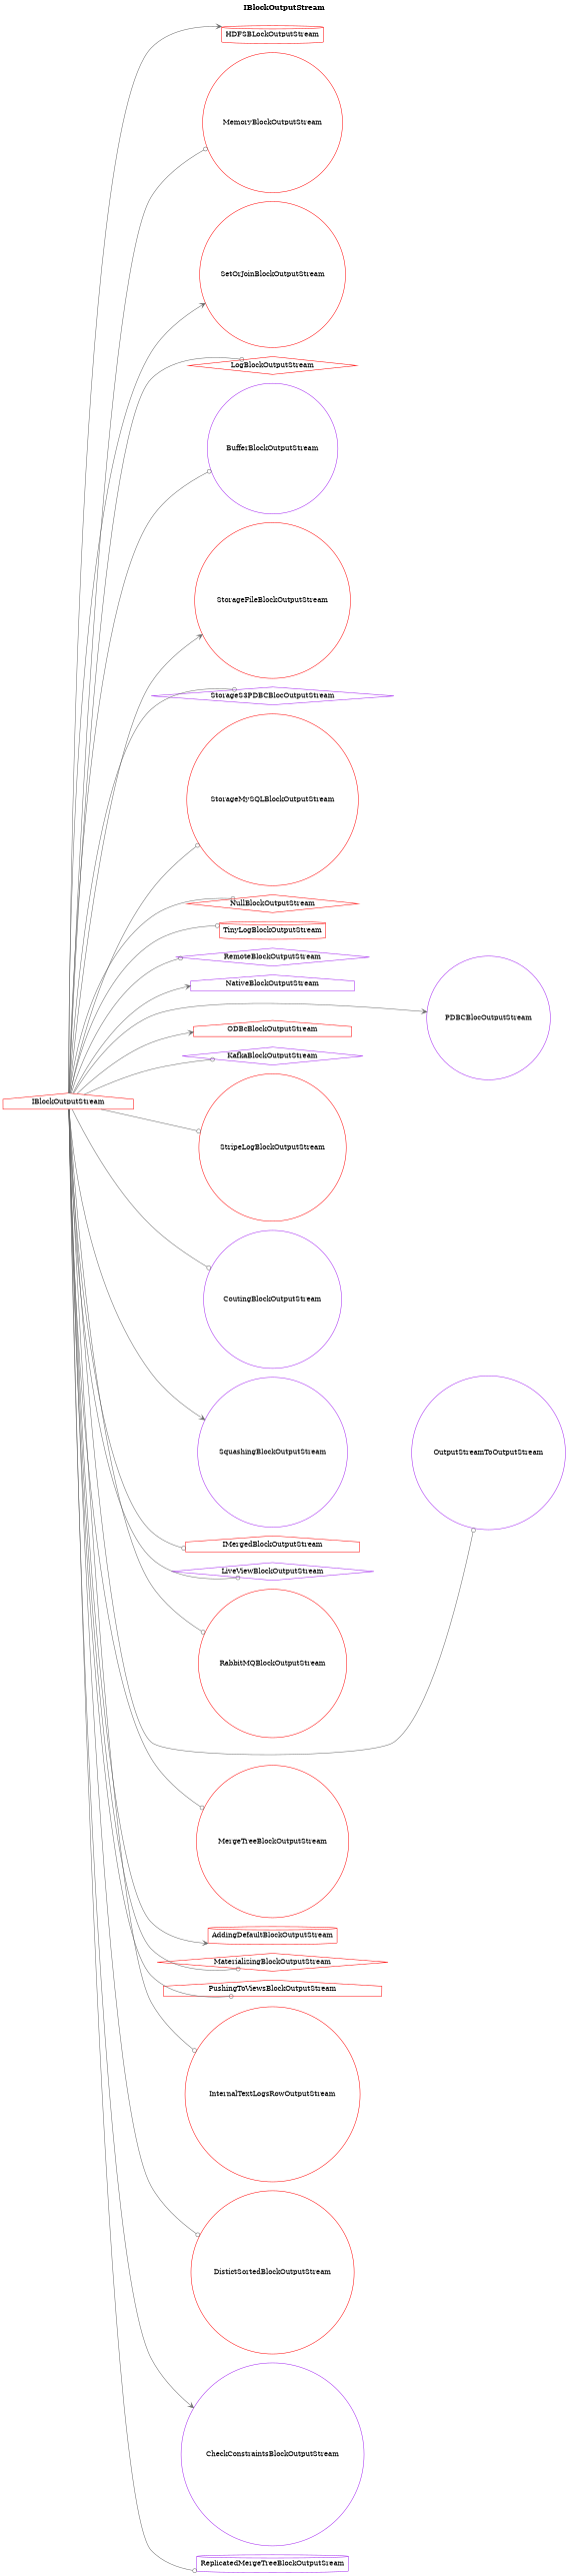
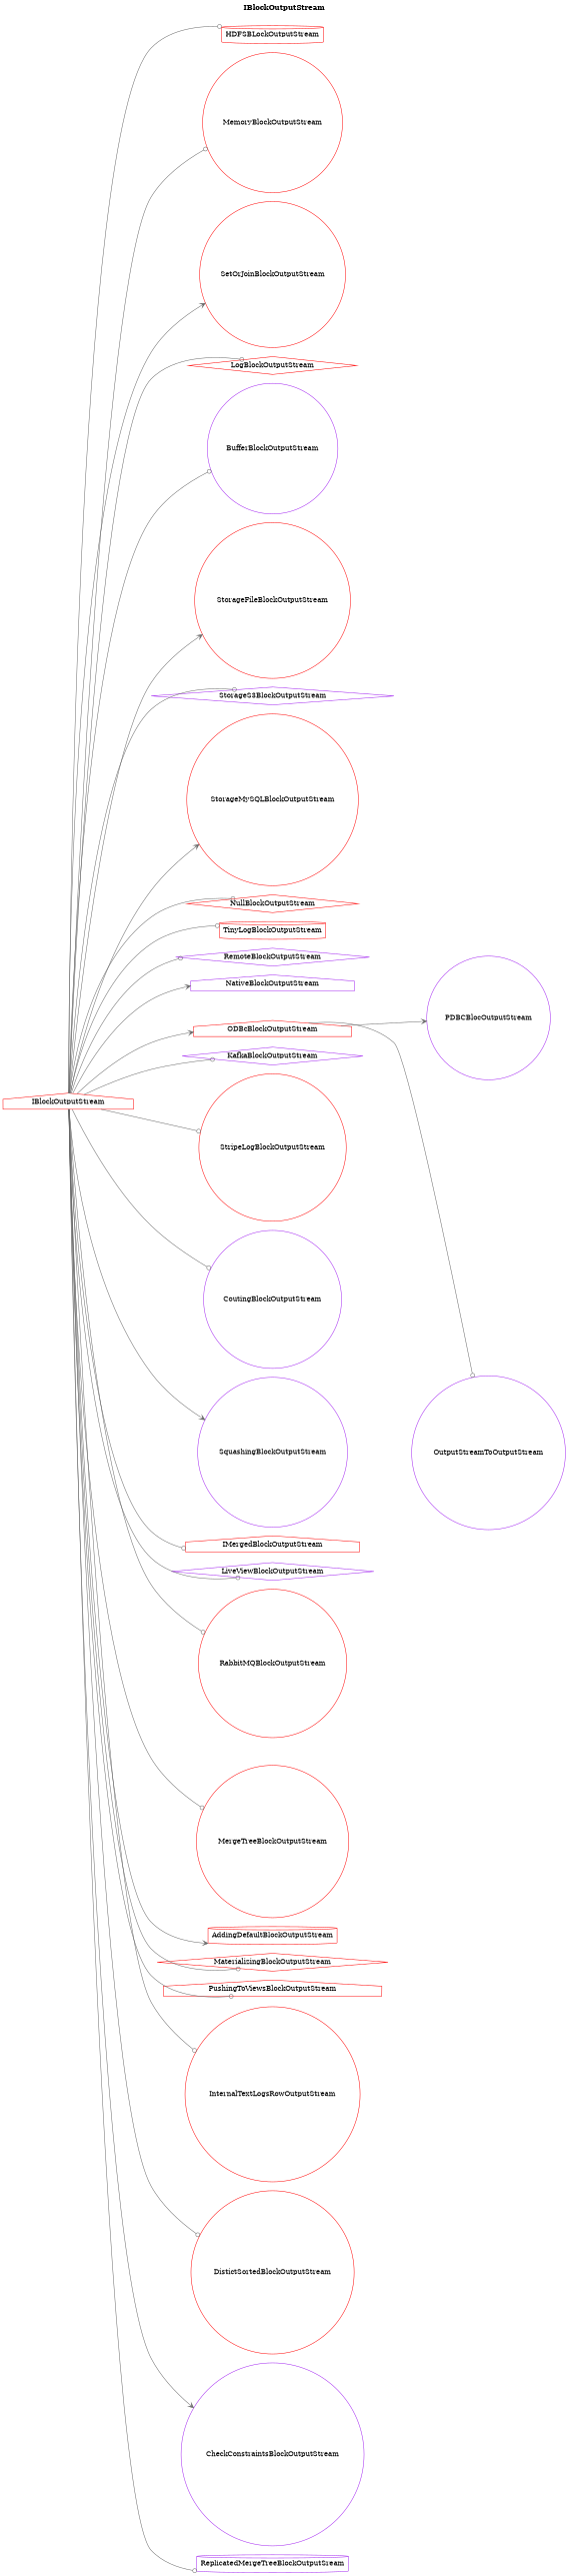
  digraph {
    label=<<B>IBlockOutputStream</B>>
    labelloc=t
    newrank=true
    rankdir=LR
    node [color=red shape=circle]
    edge [arrowhead=odot color=gray40]
    HDFSBLockOutputStream [shape=cylinder]
    MemoryBlockOutputStream
    SetOrJoinBlockOutputStream
    LogBlockOutputStream [shape=diamond]
    BufferBlockOutputStream [color=purple]
    StorageFileBlockOutputStream
-   StorageS3BlockOutputStream [color=purple shape=diamond label=StorageS3PDBCBlocOutputStream]
+   StorageS3BlockOutputStream [color=purple shape=diamond]
    StorageMySQLBlockOutputStream
    NullBlockOutputStream [shape=diamond]
    TinyLogBlockOutputStream [shape=cylinder]
    RemoteBlockOutputStream [color=purple shape=diamond]
    NativeBlockOutputStream [color=purple shape=house]
    PDBCBlocOutputStream [color=purple]
    ODBcBlockOutputStream [shape=house]
    KafkaBlockOutputStream [color=purple shape=diamond]
    StripeLogBlockOutputStream
    CoutingBlockOutputStream [color=purple]
    SquashingBlockOutputStream [color=purple]
    IMergedBlockOutputStream [shape=house]
    LiveViewBlockOutputStream [color=purple shape=diamond]
    RabbitMQBlockOutputStream
    OutputStreamToOutputStream [color=purple]
    MergeTreeBlockOutputStream
    AddingDefaultBlockOutputStream [shape=cylinder]
    MaterializingBlockOutputStream [shape=diamond]
    PushingToViewsBlockOutputStream [shape=house]
    InternalTextLogsRowOutputStream
    DistictSortedBlockOutputStream
    CheckConstraintsBlockOutputStream [color=purple]
    ReplicatedMergeTreeBlockOutputSream [color=purple shape=cylinder]
    IBlockOutputStream [shape=house]
    subgraph sub_1 {
      HDFSBLockOutputStream
      MemoryBlockOutputStream
      SetOrJoinBlockOutputStream
      LogBlockOutputStream
      BufferBlockOutputStream
      StorageFileBlockOutputStream
      StorageS3BlockOutputStream
      StorageMySQLBlockOutputStream
      NullBlockOutputStream
      TinyLogBlockOutputStream
      RemoteBlockOutputStream
      NativeBlockOutputStream
      PDBCBlocOutputStream
      ODBcBlockOutputStream
      KafkaBlockOutputStream
      StripeLogBlockOutputStream
      CoutingBlockOutputStream
      SquashingBlockOutputStream
      IMergedBlockOutputStream
      LiveViewBlockOutputStream
      RabbitMQBlockOutputStream
      OutputStreamToOutputStream
      MergeTreeBlockOutputStream
      AddingDefaultBlockOutputStream
      MaterializingBlockOutputStream
      PushingToViewsBlockOutputStream
      InternalTextLogsRowOutputStream
      DistictSortedBlockOutputStream
      CheckConstraintsBlockOutputStream
      ReplicatedMergeTreeBlockOutputSream
    }
-   IBlockOutputStream -> HDFSBLockOutputStream [arrowhead=vee]
+   IBlockOutputStream -> HDFSBLockOutputStream
    IBlockOutputStream -> MemoryBlockOutputStream
    IBlockOutputStream -> SetOrJoinBlockOutputStream [arrowhead=vee]
    IBlockOutputStream -> LogBlockOutputStream
    IBlockOutputStream -> BufferBlockOutputStream
    IBlockOutputStream -> StorageFileBlockOutputStream [arrowhead=vee]
    IBlockOutputStream -> StorageS3BlockOutputStream
-   IBlockOutputStream -> StorageMySQLBlockOutputStream
+   IBlockOutputStream -> StorageMySQLBlockOutputStream [arrowhead=vee]
    IBlockOutputStream -> NullBlockOutputStream
    IBlockOutputStream -> TinyLogBlockOutputStream
    IBlockOutputStream -> RemoteBlockOutputStream
    IBlockOutputStream -> NativeBlockOutputStream [arrowhead=vee]
-   IBlockOutputStream -> PDBCBlocOutputStream [arrowhead=vee]
+   ODBcBlockOutputStream -> PDBCBlocOutputStream [arrowhead=vee]
    IBlockOutputStream -> ODBcBlockOutputStream [arrowhead=vee]
    IBlockOutputStream -> KafkaBlockOutputStream
    IBlockOutputStream -> StripeLogBlockOutputStream
    IBlockOutputStream -> CoutingBlockOutputStream
    IBlockOutputStream -> SquashingBlockOutputStream [arrowhead=vee]
    IBlockOutputStream -> IMergedBlockOutputStream
    IBlockOutputStream -> LiveViewBlockOutputStream
    IBlockOutputStream -> RabbitMQBlockOutputStream
-   IBlockOutputStream -> OutputStreamToOutputStream
+   ODBcBlockOutputStream -> OutputStreamToOutputStream
    IBlockOutputStream -> MergeTreeBlockOutputStream
    IBlockOutputStream -> AddingDefaultBlockOutputStream [arrowhead=vee]
    IBlockOutputStream -> MaterializingBlockOutputStream
    IBlockOutputStream -> PushingToViewsBlockOutputStream
    IBlockOutputStream -> InternalTextLogsRowOutputStream
    IBlockOutputStream -> DistictSortedBlockOutputStream
    IBlockOutputStream -> CheckConstraintsBlockOutputStream [arrowhead=vee]
    IBlockOutputStream -> ReplicatedMergeTreeBlockOutputSream
  }
